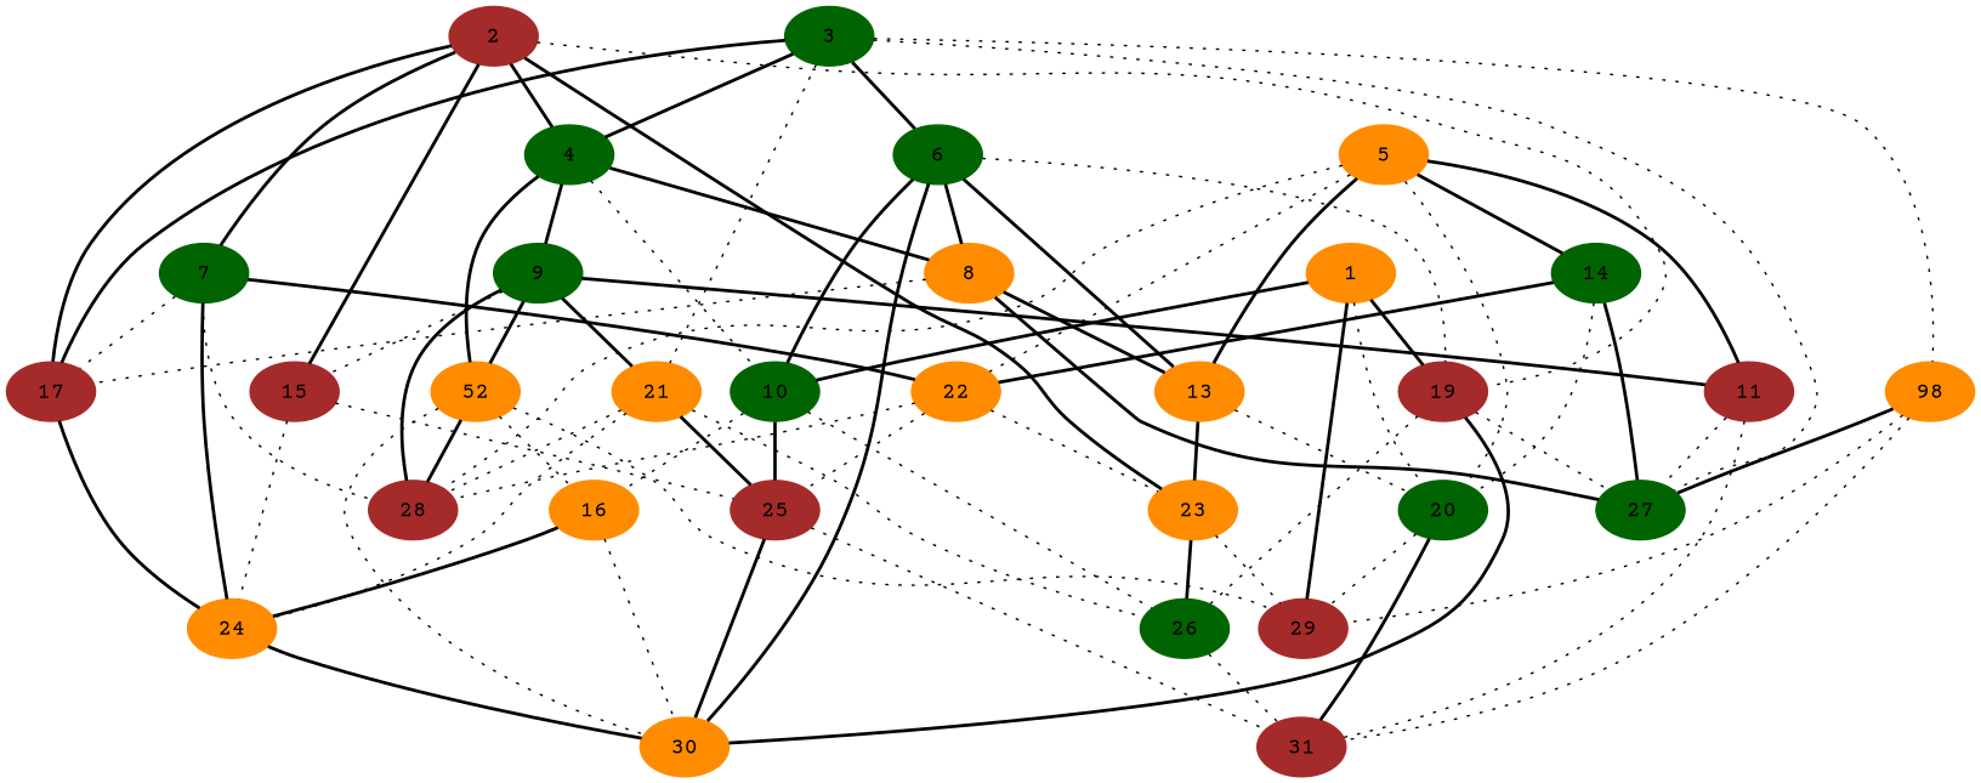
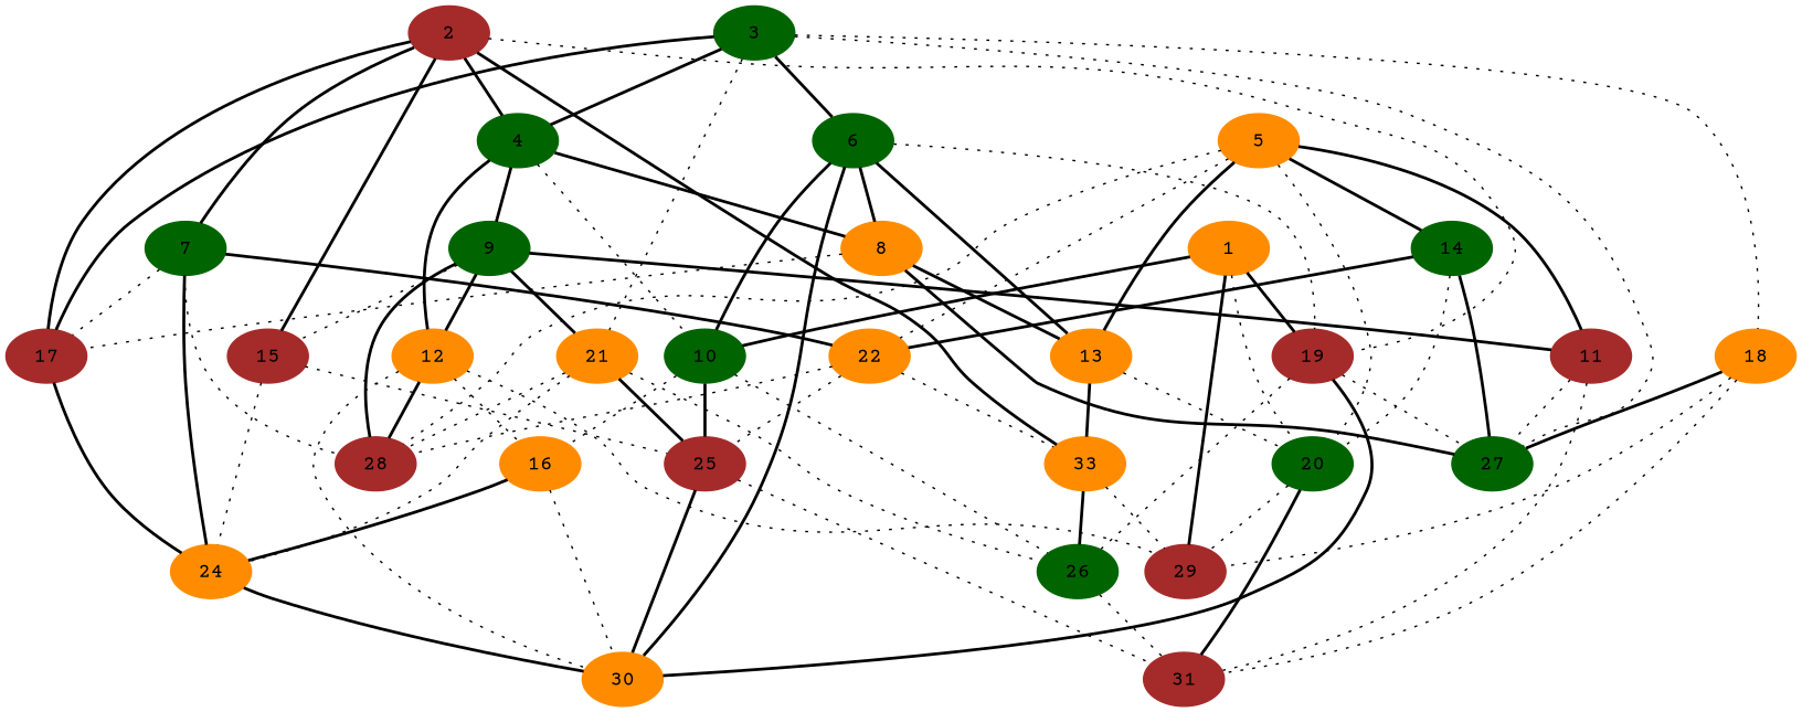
  graph {
    fontname="Courier Prime"
    node [color=darkorange fontname="Courier Prime" style=filled]
    edge [fontname="Courier Prime" style=bold weight=1.0]
    10 [color=darkgreen]
    1
    19 [color=brown]
    20 [color=darkgreen]
    29 [color=brown]
    16
    25 [color=brown]
    26 [color=darkgreen]
    27 [color=darkgreen]
    30
    31 [color=brown]
    2 [color=brown]
    4 [color=darkgreen]
    7 [color=darkgreen]
    15 [color=brown]
    17 [color=brown]
-   23
+   23 [label=33]
    8
    9 [color=darkgreen]
-   12 [label=52]
+   12
    22
    28 [color=brown]
    24
    3 [color=darkgreen]
    6 [color=darkgreen]
-   18 [label=98]
+   18
    21
    13
    11 [color=brown]
    5
    14 [color=darkgreen]
    10 -- 16 [style=dotted]
    10 -- 25
    10 -- 26 [style=dotted]
    1 -- 10
    1 -- 19
    1 -- 20 [style=dotted]
    1 -- 29
    19 -- 26 [style=dotted]
    19 -- 27 [style=dotted]
    19 -- 30
    20 -- 29 [style=dotted]
    20 -- 31
    16 -- 30 [style=dotted]
    16 -- 24
    25 -- 30
    25 -- 31 [style=dotted]
    26 -- 31 [style=dotted weight=2.0]
    2 -- 19 [style=dotted]
    2 -- 4
    2 -- 7
    2 -- 15
    2 -- 17
    2 -- 23
    4 -- 10 [style=dotted]
    4 -- 8
    4 -- 9
    4 -- 12
    7 -- 17 [style=dotted weight=2.0]
    7 -- 22
    7 -- 28 [style=dotted]
    7 -- 24
    15 -- 25 [style=dotted]
    15 -- 24 [style=dotted]
    17 -- 24
    23 -- 29 [style=dotted weight=2.0]
    23 -- 26
    8 -- 27
    8 -- 17 [style=dotted]
    8 -- 13
    9 -- 15 [style=dotted]
    9 -- 12
    9 -- 28
    9 -- 21
    9 -- 11
    12 -- 29 [style=dotted]
    12 -- 16 [style=dotted]
    12 -- 30 [style=dotted]
    12 -- 28
    22 -- 25 [style=dotted]
    22 -- 23 [style=dotted]
    22 -- 28 [style=dotted]
    24 -- 30
    3 -- 27 [style=dotted]
    3 -- 4
    3 -- 17
    3 -- 6
    3 -- 18 [style=dotted]
    3 -- 21 [style=dotted]
    6 -- 10
    6 -- 19 [style=dotted]
    6 -- 30
    6 -- 8
    6 -- 13
    18 -- 29 [style=dotted]
    18 -- 27
    18 -- 31 [style=dotted]
    21 -- 25
    21 -- 26 [style=dotted]
    21 -- 28 [style=dotted]
    21 -- 24 [style=dotted]
    13 -- 20 [style=dotted]
    13 -- 23
    11 -- 27 [style=dotted]
    11 -- 31 [style=dotted]
    5 -- 20 [style=dotted]
    5 -- 22 [style=dotted]
    5 -- 28 [style=dotted]
    5 -- 13
    5 -- 11
    5 -- 14
    14 -- 20 [style=dotted]
    14 -- 27
    14 -- 22
  }
